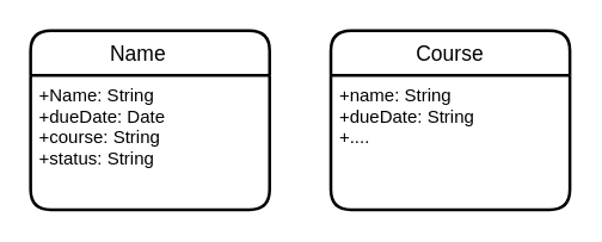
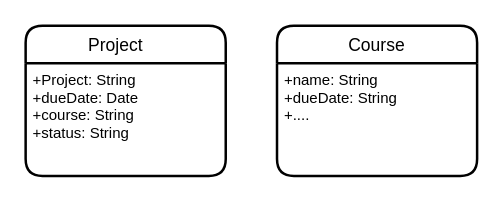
  <mxCell id="0" />
  <mxCell id="1" parent="0" />
- <mxCell id="2" value="Name    " style="swimlane;childLayout=stackLayout;horizontal=1;startSize=30;horizontalStack=0;rounded=1;fontSize=14;fontStyle=0;strokeWidth=2;resizeParent=0;resizeLast=1;shadow=0;dashed=0;align=center;" vertex="1" parent="1"><mxGeometry x="20" y="20" width="160" height="120" as="geometry" /></mxCell>
- <mxCell id="3" value="+Name: String&#10;+dueDate: Date&#10;+course: String&#10;+status: String&#10;" style="align=left;strokeColor=none;fillColor=none;spacingLeft=4;fontSize=12;verticalAlign=top;resizable=0;rotatable=0;part=1;" vertex="1" parent="2"><mxGeometry y="30" width="160" height="90" as="geometry" /></mxCell>
+ <mxCell id="2" value="Project    " style="swimlane;childLayout=stackLayout;horizontal=1;startSize=30;horizontalStack=0;rounded=1;fontSize=14;fontStyle=0;strokeWidth=2;resizeParent=0;resizeLast=1;shadow=0;dashed=0;align=center;" vertex="1" parent="1"><mxGeometry x="20" y="20" width="160" height="120" as="geometry" /></mxCell>
+ <mxCell id="3" value="+Project: String&#10;+dueDate: Date&#10;+course: String&#10;+status: String&#10;" style="align=left;strokeColor=none;fillColor=none;spacingLeft=4;fontSize=12;verticalAlign=top;resizable=0;rotatable=0;part=1;" vertex="1" parent="2"><mxGeometry y="30" width="160" height="90" as="geometry" /></mxCell>
  <mxCell id="4" value="Course" style="swimlane;childLayout=stackLayout;horizontal=1;startSize=30;horizontalStack=0;rounded=1;fontSize=14;fontStyle=0;strokeWidth=2;resizeParent=0;resizeLast=1;shadow=0;dashed=0;align=center;" vertex="1" parent="1"><mxGeometry x="221" y="20" width="160" height="120" as="geometry" /></mxCell>
  <mxCell id="5" value="+name: String&#10;+dueDate: String&#10;+....&#10;" style="align=left;strokeColor=none;fillColor=none;spacingLeft=4;fontSize=12;verticalAlign=top;resizable=0;rotatable=0;part=1;" vertex="1" parent="4"><mxGeometry y="30" width="160" height="90" as="geometry" /></mxCell>
